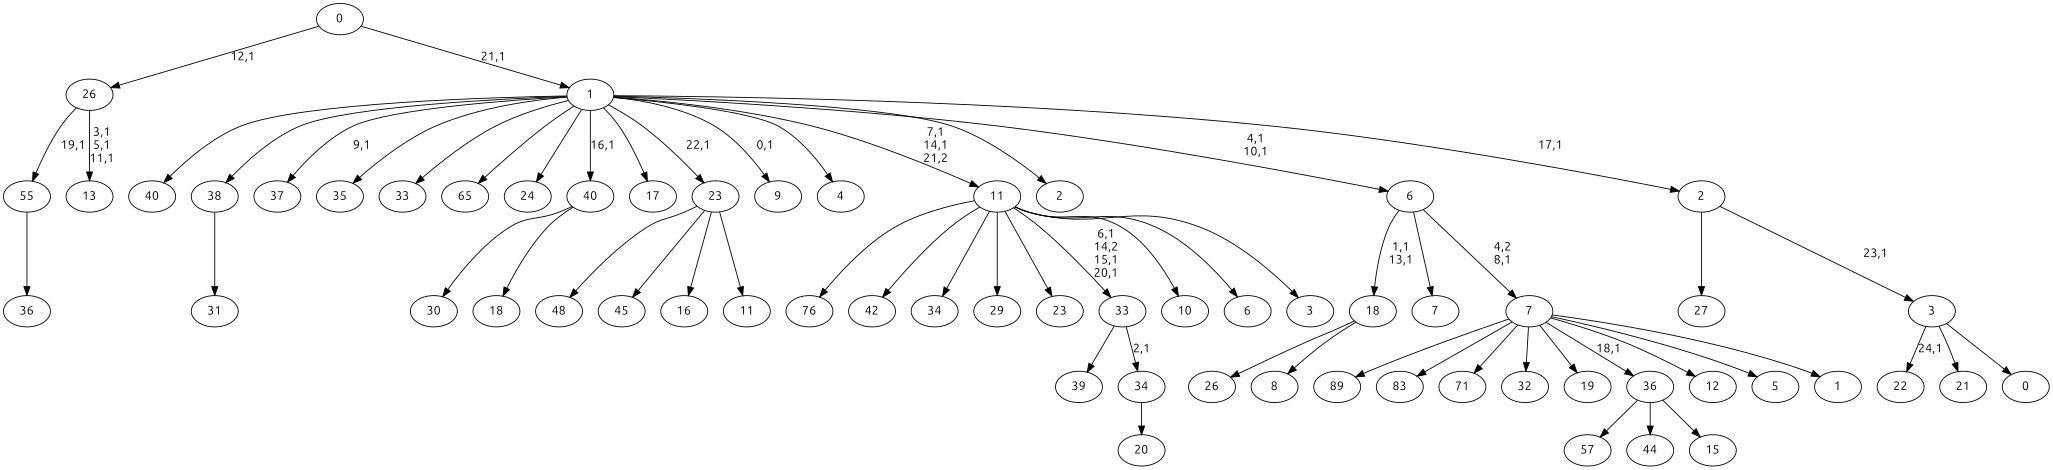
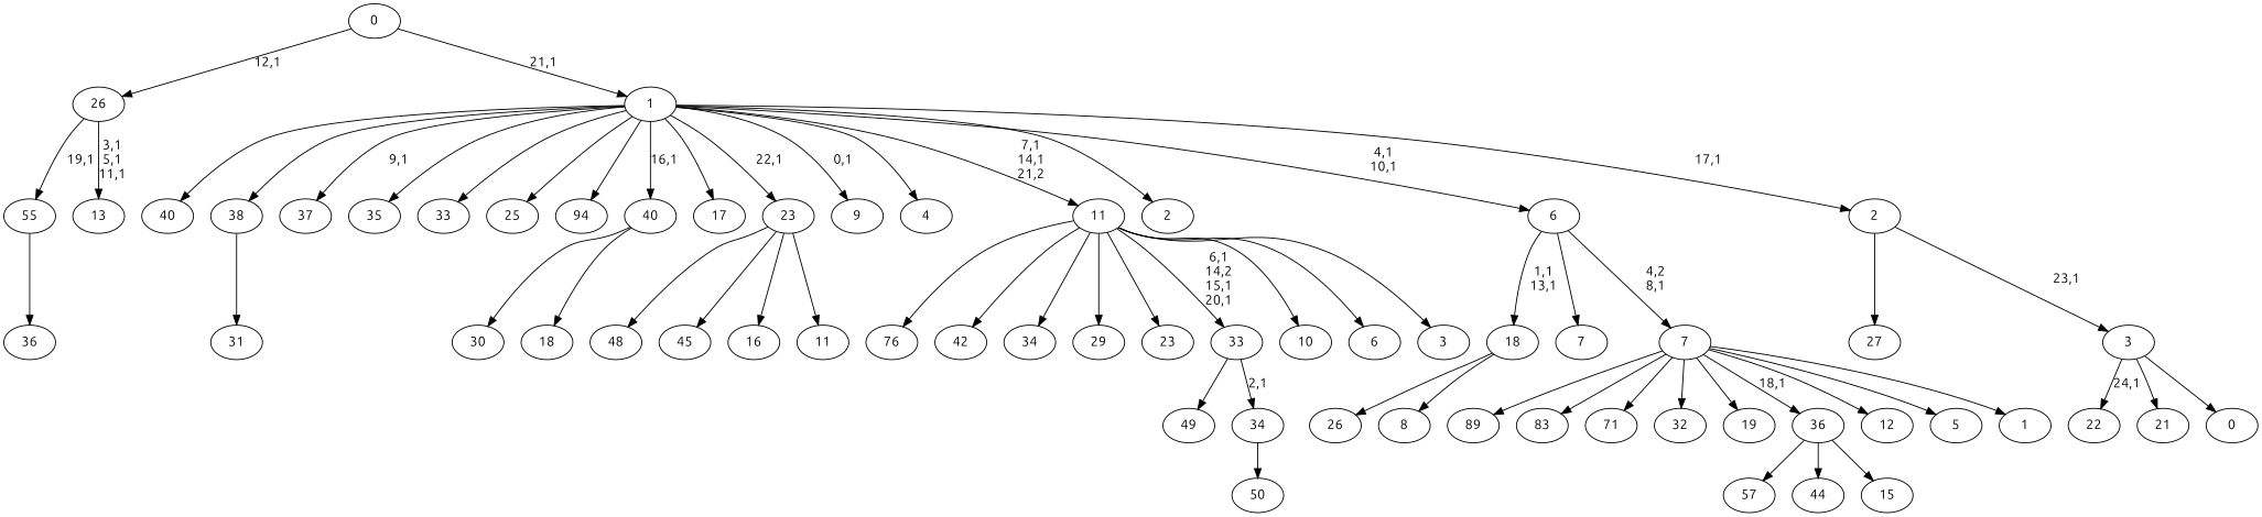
  digraph {
    fontname=Ubuntu
    node [fontname=Ubuntu]
    edge [fontname=Ubuntu]
    n1 [label=89]
    n2 [label=48]
    n3 [label=57]
    n4 [label=76]
    n5 [label=45]
    n6 [label=44]
    n7 [label=83]
    n8 [label=42]
    n9 [label=71]
    n10 [label=40]
-   n11 [label=39]
+   n11 [label=49]
    n12 [label=38]
    n13 [label=31]
    n14 [label=37]
    n15 [label=36]
    n16 [label=35]
    n17 [label=34]
    n18 [label=33]
    n19 [label=32]
    55
    n21 [label=30]
    n22 [label=29]
    n23 [label=27]
    n24 [label=26]
-   n25 [label=65]
-   n26 [label=24]
+   n25 [label=25]
+   n26 [label=94]
    n27 [label=23]
    n28 [label=22]
    n29 [label=21]
-   n30 [label=20]
+   n30 [label=50]
    n31 [label=19]
    n32 [label=18]
    40
    n34 [label=17]
    n35 [label=16]
    n36 [label=15]
    36
    34
    33
    n40 [label=13]
    26
    n42 [label=12]
    n43 [label=11]
    23
    n45 [label=10]
    n46 [label=9]
    n47 [label=8]
    18
    n49 [label=7]
    n50 [label=6]
    n51 [label=5]
    n52 [label=4]
    n53 [label=3]
    11
    n55 [label=2]
    n56 [label=1]
    7
    6
    n59 [label=0]
    3
    2
    1
    0
    n12 -> n13
    55 -> n15
    40 -> n21
    40 -> n32
    36 -> n3
    36 -> n6
    36 -> n36
    34 -> n30
    33 -> n11
    33 -> 34 [label="2,1"]
    26 -> 55 [label="19,1"]
    26 -> n40 [label="3,1\n5,1\n11,1"]
    23 -> n2
    23 -> n5
    23 -> n35
    23 -> n43
    18 -> n24
    18 -> n47
    11 -> n4
    11 -> n8
    11 -> n17
    11 -> n22
    11 -> n27
    11 -> 33 [label="6,1\n14,2\n15,1\n20,1"]
    11 -> n45
    11 -> n50
    11 -> n53
    7 -> n1
    7 -> n7
    7 -> n9
    7 -> n19
    7 -> n31
    7 -> 36 [label="18,1"]
    7 -> n42
    7 -> n51
    7 -> n56
    6 -> 18 [label="1,1\n13,1"]
    6 -> n49
    6 -> 7 [label="4,2\n8,1"]
    3 -> n28 [label="24,1"]
    3 -> n29
    3 -> n59
    2 -> n23
    2 -> 3 [label="23,1"]
    1 -> n10
    1 -> n12
    1 -> n14 [label="9,1"]
    1 -> n16
    1 -> n18
    1 -> n25
    1 -> n26
    1 -> 40 [label="16,1"]
    1 -> n34
    1 -> 23 [label="22,1"]
    1 -> n46 [label="0,1"]
    1 -> n52
    1 -> 11 [label="7,1\n14,1\n21,2"]
    1 -> n55
    1 -> 6 [label="4,1\n10,1"]
    1 -> 2 [label="17,1"]
    0 -> 26 [label="12,1"]
    0 -> 1 [label="21,1"]
  }
